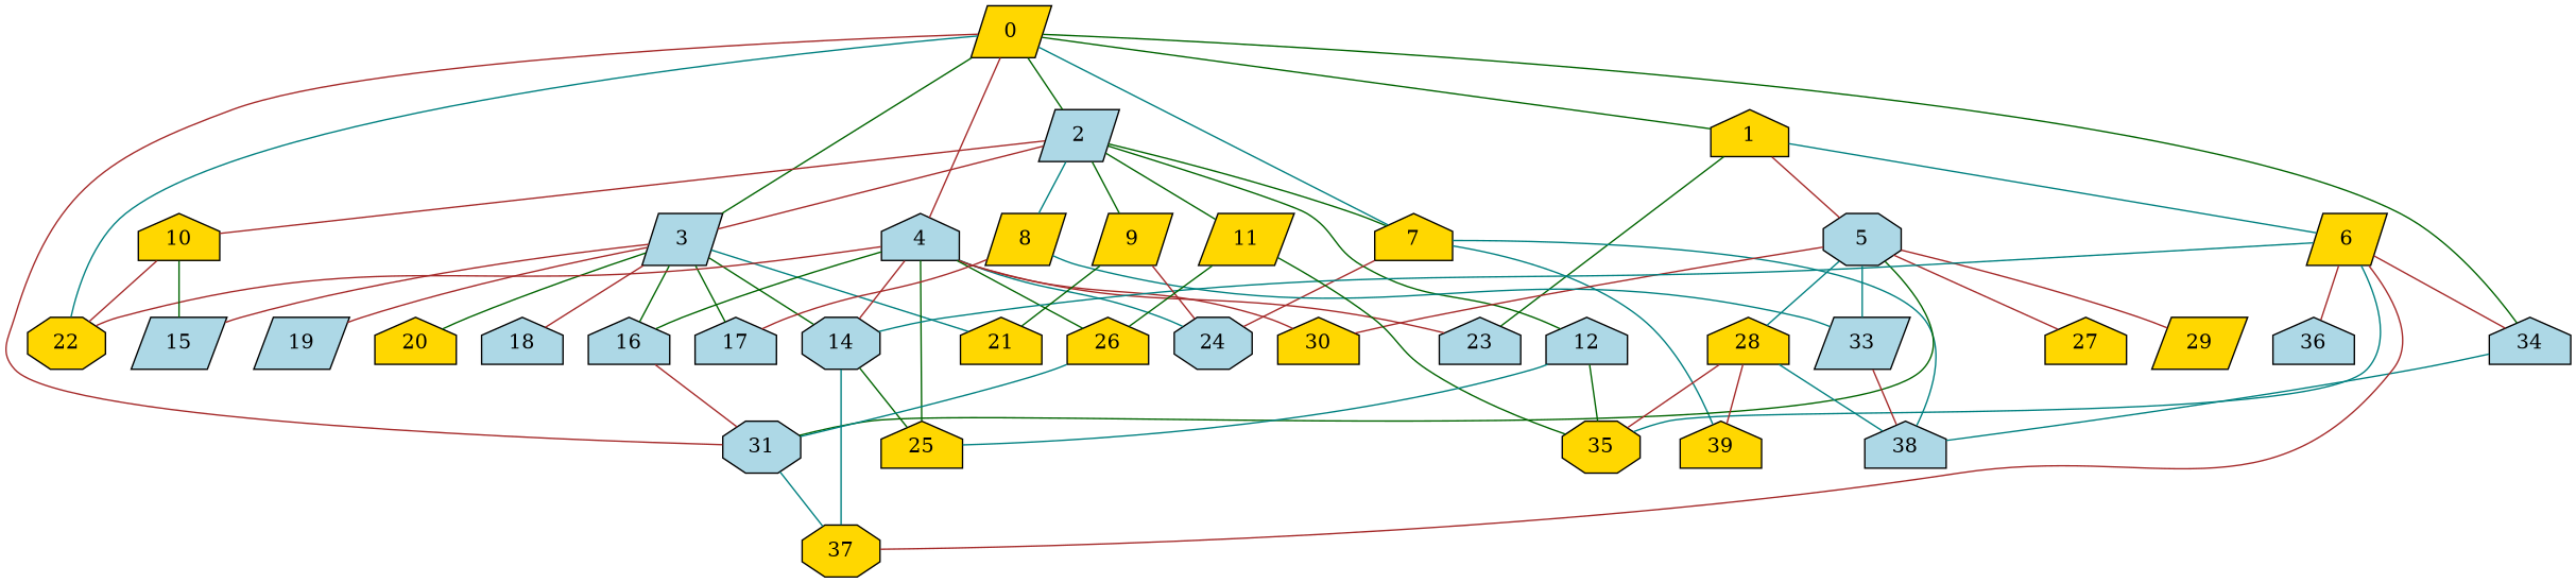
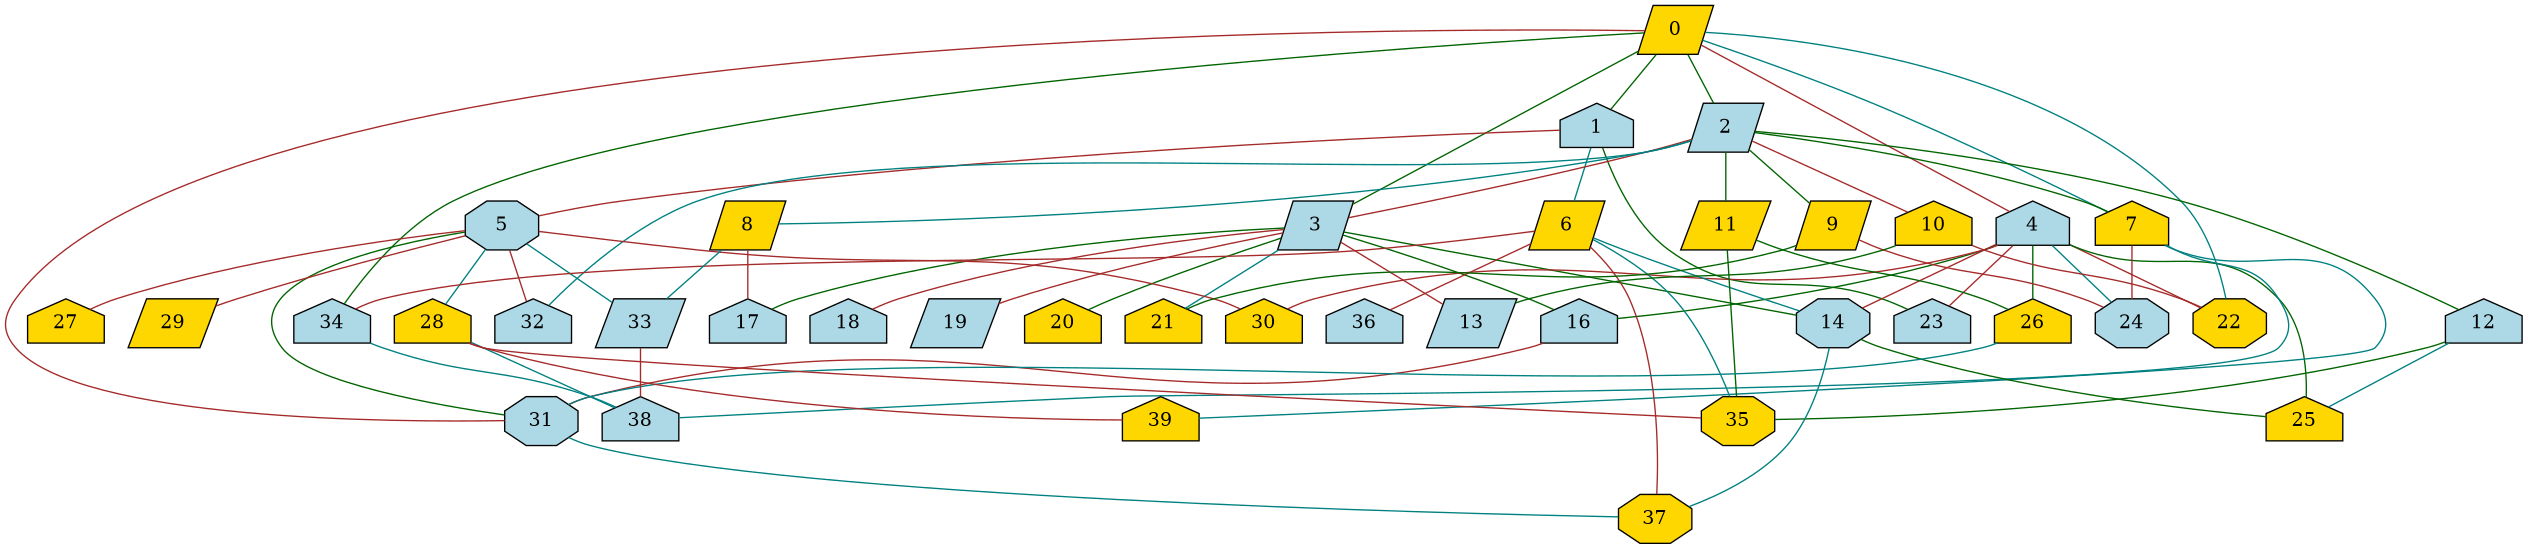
  graph {
    node [fillcolor=gold shape=house style=filled]
    edge [color=brown]
    0 [shape=parallelogram]
-   1
+   1 [fillcolor=lightblue]
    2 [fillcolor=lightblue shape=parallelogram]
    3 [fillcolor=lightblue shape=parallelogram]
    4 [fillcolor=lightblue]
    7
    34 [fillcolor=lightblue]
    22 [shape=octagon]
    31 [fillcolor=lightblue shape=octagon]
    5 [fillcolor=lightblue shape=octagon]
    6 [shape=parallelogram]
    23 [fillcolor=lightblue]
    8 [shape=parallelogram]
    9 [shape=parallelogram]
    10
    11 [shape=parallelogram]
    12 [fillcolor=lightblue]
+   32 [fillcolor=lightblue]
    14 [fillcolor=lightblue shape=octagon]
-   15 [fillcolor=lightblue shape=parallelogram]
+   15 [fillcolor=lightblue shape=parallelogram label=13]
    16 [fillcolor=lightblue]
    17 [fillcolor=lightblue]
    18 [fillcolor=lightblue]
    19 [fillcolor=lightblue shape=parallelogram]
    20
    21
    24 [fillcolor=lightblue shape=octagon]
    25
    26
    30
    38 [fillcolor=lightblue]
    39
    37 [shape=octagon]
    33 [fillcolor=lightblue shape=parallelogram]
    27
    28
    29 [shape=parallelogram]
    35 [shape=octagon]
    36 [fillcolor=lightblue]
    0 -- 1 [color=darkgreen]
    0 -- 2 [color=darkgreen]
    0 -- 3 [color=darkgreen]
    0 -- 4
    0 -- 7 [color=teal]
    0 -- 34 [color=darkgreen]
    0 -- 22 [color=teal]
    0 -- 31
    1 -- 5
    1 -- 6 [color=teal]
    1 -- 23 [color=darkgreen]
    2 -- 3
    2 -- 7 [color=darkgreen]
    2 -- 8 [color=teal]
    2 -- 9 [color=darkgreen]
    2 -- 10
    2 -- 11 [color=darkgreen]
    2 -- 12 [color=darkgreen]
+   2 -- 32 [color=teal]
    3 -- 14 [color=darkgreen]
    3 -- 15
    3 -- 16 [color=darkgreen]
    3 -- 17 [color=darkgreen]
    3 -- 18
    3 -- 19
    3 -- 20 [color=darkgreen]
    3 -- 21 [color=teal]
    4 -- 22
    4 -- 23
    4 -- 14
    4 -- 16 [color=darkgreen]
    4 -- 24 [color=teal]
    4 -- 25 [color=darkgreen]
    4 -- 26 [color=darkgreen]
    4 -- 30
    7 -- 24
    7 -- 38 [color=teal]
    7 -- 39 [color=teal]
    34 -- 38 [color=teal]
    31 -- 37 [color=teal]
    5 -- 31 [color=darkgreen]
+   5 -- 32
    5 -- 30
    5 -- 33 [color=teal]
    5 -- 27
    5 -- 28 [color=teal]
    5 -- 29
    6 -- 34
    6 -- 14 [color=teal]
    6 -- 37
    6 -- 35 [color=teal]
    6 -- 36
    8 -- 17
    8 -- 33 [color=teal]
    9 -- 21 [color=darkgreen]
    9 -- 24
    10 -- 22
    10 -- 15 [color=darkgreen]
    11 -- 26 [color=darkgreen]
    11 -- 35 [color=darkgreen]
    12 -- 25 [color=teal]
    12 -- 35 [color=darkgreen]
    14 -- 25 [color=darkgreen]
    14 -- 37 [color=teal]
    16 -- 31
    26 -- 31 [color=teal]
    33 -- 38
    28 -- 38 [color=teal]
    28 -- 39
    28 -- 35
  }
